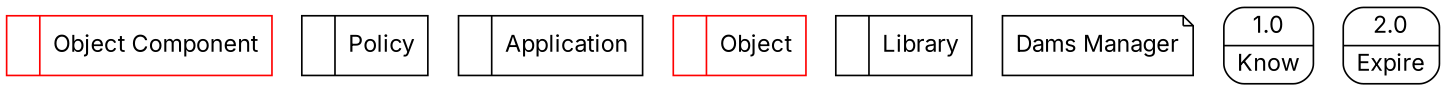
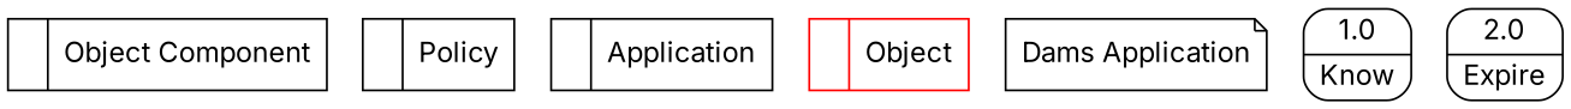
  digraph {
    fontname=Inter
    node [shape=record fontname=Inter]
-   n1 [color=red label="<f0>  |<f1> Object Component "]
+   n1 [color=black label="<f0>  |<f1> Object Component "]
    n2 [label="<f0>  |<f1> Policy "]
    n3 [label="<f0>  |<f1> Application "]
    n4 [color=red label="<f0>  |<f1> Object "]
-   n5 [label="<f0>  |<f1> Library "]
-   n6 [label="Dams Manager" shape=note]
+   n6 [label="Dams Application" shape=note]
    n7 [label="{<f0> 1.0|<f1> Know }" shape=Mrecord]
    n8 [label="{<f0> 2.0|<f1> Expire }" shape=Mrecord]
  }
